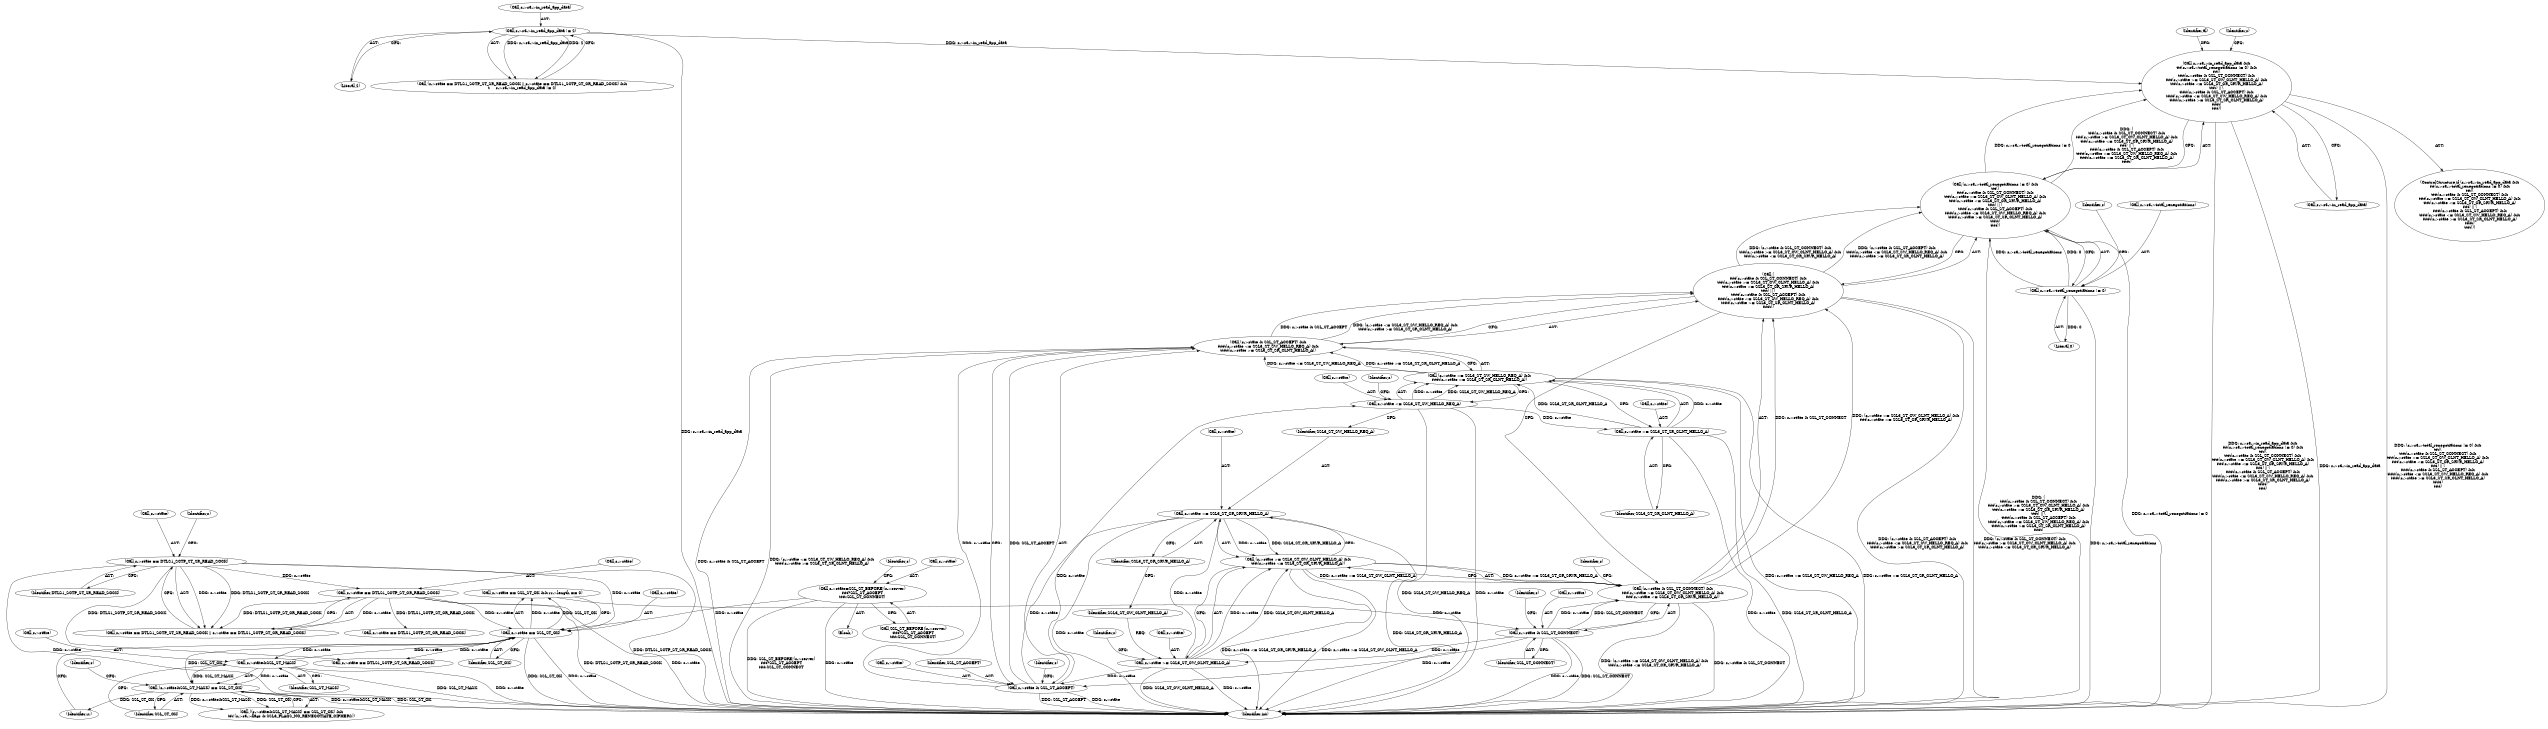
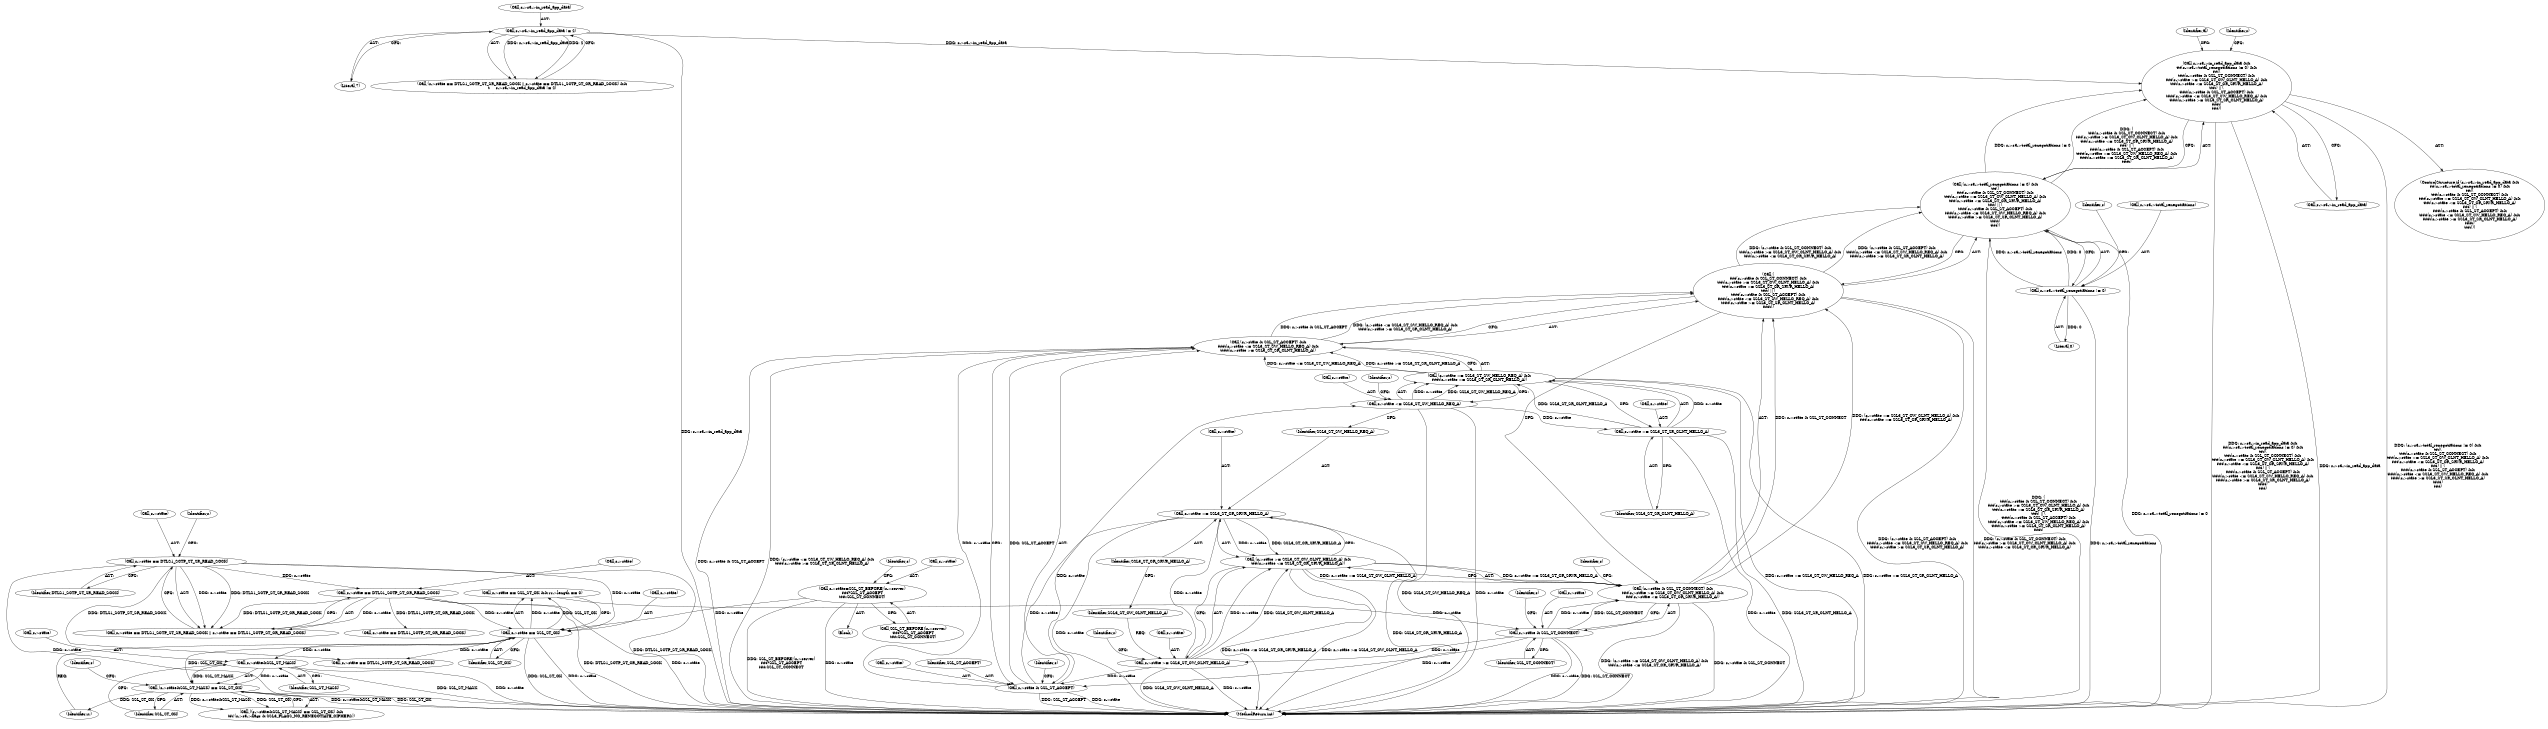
  digraph {
    n1 [label="(Call,s->s3->in_read_app_data &&\n\t\t\t(s->s3->total_renegotiations != 0) &&\n\t\t\t((\n\t\t\t\t(s->state & SSL_ST_CONNECT) &&\n\t\t\t\t(s->state >= SSL3_ST_CW_CLNT_HELLO_A) &&\n\t\t\t\t(s->state <= SSL3_ST_CR_SRVR_HELLO_A)\n\t\t\t\t) || (\n\t\t\t\t\t(s->state & SSL_ST_ACCEPT) &&\n\t\t\t\t\t(s->state <= SSL3_ST_SW_HELLO_REQ_A) &&\n\t\t\t\t\t(s->state >= SSL3_ST_SR_CLNT_HELLO_A)\n\t\t\t\t\t)\n\t\t\t\t))"]
    n2 [label="(Call,(s->s3->total_renegotiations != 0) &&\n\t\t\t((\n\t\t\t\t(s->state & SSL_ST_CONNECT) &&\n\t\t\t\t(s->state >= SSL3_ST_CW_CLNT_HELLO_A) &&\n\t\t\t\t(s->state <= SSL3_ST_CR_SRVR_HELLO_A)\n\t\t\t\t) || (\n\t\t\t\t\t(s->state & SSL_ST_ACCEPT) &&\n\t\t\t\t\t(s->state <= SSL3_ST_SW_HELLO_REQ_A) &&\n\t\t\t\t\t(s->state >= SSL3_ST_SR_CLNT_HELLO_A)\n\t\t\t\t\t)\n\t\t\t\t))"]
    n3 [label="(Call,s->s3->in_read_app_data)"]
-   n4 [label="(Identifier,int)"]
+   n4 [label="(MethodReturn,int)"]
    n5 [label="(ControlStructure,if (s->s3->in_read_app_data &&\n\t\t\t(s->s3->total_renegotiations != 0) &&\n\t\t\t((\n\t\t\t\t(s->state & SSL_ST_CONNECT) &&\n\t\t\t\t(s->state >= SSL3_ST_CW_CLNT_HELLO_A) &&\n\t\t\t\t(s->state <= SSL3_ST_CR_SRVR_HELLO_A)\n\t\t\t\t) || (\n\t\t\t\t\t(s->state & SSL_ST_ACCEPT) &&\n\t\t\t\t\t(s->state <= SSL3_ST_SW_HELLO_REQ_A) &&\n\t\t\t\t\t(s->state >= SSL3_ST_SR_CLNT_HELLO_A)\n\t\t\t\t\t)\n\t\t\t\t)))"]
    n6 [label="(Call,s->s3->total_renegotiations != 0)"]
    n7 [label="(Call,(\n\t\t\t\t(s->state & SSL_ST_CONNECT) &&\n\t\t\t\t(s->state >= SSL3_ST_CW_CLNT_HELLO_A) &&\n\t\t\t\t(s->state <= SSL3_ST_CR_SRVR_HELLO_A)\n\t\t\t\t) || (\n\t\t\t\t\t(s->state & SSL_ST_ACCEPT) &&\n\t\t\t\t\t(s->state <= SSL3_ST_SW_HELLO_REQ_A) &&\n\t\t\t\t\t(s->state >= SSL3_ST_SR_CLNT_HELLO_A)\n\t\t\t\t\t))"]
    n8 [label="(Call,s->s3->in_read_app_data != 2)"]
-   n9 [label="(Literal,2)"]
+   n9 [label="(Literal,7)"]
    n10 [label="(Call,(s->state == DTLS1_SCTP_ST_SR_READ_SOCK || s->state == DTLS1_SCTP_ST_CR_READ_SOCK) &&\n\t     s->s3->in_read_app_data != 2)"]
    n11 [label="(Literal,0)"]
    n12 [label="(Call,(s->state & SSL_ST_CONNECT) &&\n\t\t\t\t(s->state >= SSL3_ST_CW_CLNT_HELLO_A) &&\n\t\t\t\t(s->state <= SSL3_ST_CR_SRVR_HELLO_A))"]
    n13 [label="(Call,(s->state & SSL_ST_ACCEPT) &&\n\t\t\t\t\t(s->state <= SSL3_ST_SW_HELLO_REQ_A) &&\n\t\t\t\t\t(s->state >= SSL3_ST_SR_CLNT_HELLO_A))"]
    n14 [label="(Call,s->state & SSL_ST_CONNECT)"]
    n15 [label="(Call,(s->state >= SSL3_ST_CW_CLNT_HELLO_A) &&\n\t\t\t\t(s->state <= SSL3_ST_CR_SRVR_HELLO_A))"]
    n16 [label="(Call,s->state & SSL_ST_ACCEPT)"]
    n17 [label="(Call,(s->state <= SSL3_ST_SW_HELLO_REQ_A) &&\n\t\t\t\t\t(s->state >= SSL3_ST_SR_CLNT_HELLO_A))"]
    n18 [label="(Call,s->state >= SSL3_ST_CW_CLNT_HELLO_A)"]
    n19 [label="(Identifier,SSL_ST_CONNECT)"]
    n20 [label="(Call,s->state <= SSL3_ST_CR_SRVR_HELLO_A)"]
    n21 [label="(Call,s->state <= SSL3_ST_SW_HELLO_REQ_A)"]
    n22 [label="(Call,s->state == SSL_ST_OK)"]
    n23 [label="(Call,s->state&SSL_ST_MASK)"]
    n24 [label="(Call,(s->state&SSL_ST_MASK) == SSL_ST_OK)"]
    n25 [label="(Call,s->state == SSL_ST_OK && rr->length == 0)"]
    n26 [label="(Identifier,SSL_ST_OK)"]
    n27 [label="(Call,s->state == DTLS1_SCTP_ST_SR_READ_SOCK)"]
    n28 [label="(Identifier,SSL_ST_MASK)"]
    n29 [label="(Identifier,SSL_ST_OK)"]
    n30 [label="(Call,((s->state&SSL_ST_MASK) == SSL_ST_OK) &&\n\t\t\t!(s->s3->flags & SSL3_FLAGS_NO_RENEGOTIATE_CIPHERS))"]
    n31 [label="(Identifier,rr)"]
    n32 [label="(Call,s->state=SSL_ST_BEFORE|(s->server)\n\t\t\t\t?SSL_ST_ACCEPT\n\t\t\t\t:SSL_ST_CONNECT)"]
    n33 [label="(Call,SSL_ST_BEFORE|(s->server)\n\t\t\t\t?SSL_ST_ACCEPT\n\t\t\t\t:SSL_ST_CONNECT)"]
    n34 [label="(Block,)"]
    n35 [label="(Call,s->state == DTLS1_SCTP_ST_SR_READ_SOCK)"]
    n36 [label="(Call,s->state == DTLS1_SCTP_ST_CR_READ_SOCK)"]
    n37 [label="(Identifier,DTLS1_SCTP_ST_SR_READ_SOCK)"]
    n38 [label="(Call,s->state == DTLS1_SCTP_ST_SR_READ_SOCK || s->state == DTLS1_SCTP_ST_CR_READ_SOCK)"]
    n39 [label="(Call,s->state == DTLS1_SCTP_ST_CR_READ_SOCK)"]
    n40 [label="(Identifier,SSL3_ST_CR_SRVR_HELLO_A)"]
    n41 [label="(Identifier,SSL3_ST_CW_CLNT_HELLO_A)"]
    n42 [label="(Call,s->state >= SSL3_ST_SR_CLNT_HELLO_A)"]
    n43 [label="(Identifier,SSL3_ST_SW_HELLO_REQ_A)"]
    n44 [label="(Identifier,SSL_ST_ACCEPT)"]
    n45 [label="(Identifier,SSL3_ST_SR_CLNT_HELLO_A)"]
    n46 [label="(Identifier,s)"]
    n47 [label="(Identifier,s)"]
    n48 [label="(Identifier,al)"]
    n49 [label="(Identifier,s)"]
    n50 [label="(Call,s->state)"]
    n51 [label="(Call,s->state)"]
    n52 [label="(Call,s->state)"]
    n53 [label="(Identifier,s)"]
    n54 [label="(Call,s->state)"]
    n55 [label="(Call,s->state)"]
    n56 [label="(Identifier,s)"]
    n57 [label="(Call,s->state)"]
    n58 [label="(Identifier,s)"]
    n59 [label="(Call,s->state)"]
    n60 [label="(Identifier,s)"]
    n61 [label="(Identifier,s)"]
    n62 [label="(Call,s->state)"]
    n63 [label="(Call,s->state)"]
    n64 [label="(Call,s->s3->total_renegotiations)"]
    n65 [label="(Call,s->state)"]
    n66 [label="(Identifier,s)"]
    n67 [label="(Call,s->state)"]
    n68 [label="(Identifier,s)"]
    n69 [label="(Call,s->s3->in_read_app_data)"]
    n1 -> n2 [label="CFG: "]
    n1 -> n3 [label="CFG: "]
    n1 -> n4 [label="DDG: s->s3->in_read_app_data &&\n\t\t\t(s->s3->total_renegotiations != 0) &&\n\t\t\t((\n\t\t\t\t(s->state & SSL_ST_CONNECT) &&\n\t\t\t\t(s->state >= SSL3_ST_CW_CLNT_HELLO_A) &&\n\t\t\t\t(s->state <= SSL3_ST_CR_SRVR_HELLO_A)\n\t\t\t\t) || (\n\t\t\t\t\t(s->state & SSL_ST_ACCEPT) &&\n\t\t\t\t\t(s->state <= SSL3_ST_SW_HELLO_REQ_A) &&\n\t\t\t\t\t(s->state >= SSL3_ST_SR_CLNT_HELLO_A)\n\t\t\t\t\t)\n\t\t\t\t)"]
    n1 -> n4 [label="DDG: s->s3->in_read_app_data"]
    n1 -> n4 [label="DDG: (s->s3->total_renegotiations != 0) &&\n\t\t\t((\n\t\t\t\t(s->state & SSL_ST_CONNECT) &&\n\t\t\t\t(s->state >= SSL3_ST_CW_CLNT_HELLO_A) &&\n\t\t\t\t(s->state <= SSL3_ST_CR_SRVR_HELLO_A)\n\t\t\t\t) || (\n\t\t\t\t\t(s->state & SSL_ST_ACCEPT) &&\n\t\t\t\t\t(s->state <= SSL3_ST_SW_HELLO_REQ_A) &&\n\t\t\t\t\t(s->state >= SSL3_ST_SR_CLNT_HELLO_A)\n\t\t\t\t\t)\n\t\t\t\t)"]
    n1 -> n5 [label="AST: "]
    n2 -> n1 [label="AST: "]
    n2 -> n1 [label="DDG: s->s3->total_renegotiations != 0"]
    n2 -> n1 [label="DDG: (\n\t\t\t\t(s->state & SSL_ST_CONNECT) &&\n\t\t\t\t(s->state >= SSL3_ST_CW_CLNT_HELLO_A) &&\n\t\t\t\t(s->state <= SSL3_ST_CR_SRVR_HELLO_A)\n\t\t\t\t) || (\n\t\t\t\t\t(s->state & SSL_ST_ACCEPT) &&\n\t\t\t\t\t(s->state <= SSL3_ST_SW_HELLO_REQ_A) &&\n\t\t\t\t\t(s->state >= SSL3_ST_SR_CLNT_HELLO_A)\n\t\t\t\t\t)"]
    n2 -> n4 [label="DDG: (\n\t\t\t\t(s->state & SSL_ST_CONNECT) &&\n\t\t\t\t(s->state >= SSL3_ST_CW_CLNT_HELLO_A) &&\n\t\t\t\t(s->state <= SSL3_ST_CR_SRVR_HELLO_A)\n\t\t\t\t) || (\n\t\t\t\t\t(s->state & SSL_ST_ACCEPT) &&\n\t\t\t\t\t(s->state <= SSL3_ST_SW_HELLO_REQ_A) &&\n\t\t\t\t\t(s->state >= SSL3_ST_SR_CLNT_HELLO_A)\n\t\t\t\t\t)"]
    n2 -> n4 [label="DDG: s->s3->total_renegotiations != 0"]
    n2 -> n6 [label="CFG: "]
    n2 -> n7 [label="CFG: "]
    n3 -> n1 [label="AST: "]
    n6 -> n2 [label="AST: "]
    n6 -> n2 [label="DDG: s->s3->total_renegotiations"]
    n6 -> n2 [label="DDG: 0"]
    n6 -> n4 [label="DDG: s->s3->total_renegotiations"]
    n6 -> n11 [label="DDG: 0"]
    n7 -> n2 [label="AST: "]
    n7 -> n2 [label="DDG: (s->state & SSL_ST_CONNECT) &&\n\t\t\t\t(s->state >= SSL3_ST_CW_CLNT_HELLO_A) &&\n\t\t\t\t(s->state <= SSL3_ST_CR_SRVR_HELLO_A)"]
    n7 -> n2 [label="DDG: (s->state & SSL_ST_ACCEPT) &&\n\t\t\t\t\t(s->state <= SSL3_ST_SW_HELLO_REQ_A) &&\n\t\t\t\t\t(s->state >= SSL3_ST_SR_CLNT_HELLO_A)"]
    n7 -> n4 [label="DDG: (s->state & SSL_ST_ACCEPT) &&\n\t\t\t\t\t(s->state <= SSL3_ST_SW_HELLO_REQ_A) &&\n\t\t\t\t\t(s->state >= SSL3_ST_SR_CLNT_HELLO_A)"]
    n7 -> n4 [label="DDG: (s->state & SSL_ST_CONNECT) &&\n\t\t\t\t(s->state >= SSL3_ST_CW_CLNT_HELLO_A) &&\n\t\t\t\t(s->state <= SSL3_ST_CR_SRVR_HELLO_A)"]
    n7 -> n12 [label="CFG: "]
    n7 -> n13 [label="CFG: "]
    n8 -> n1 [label="DDG: s->s3->in_read_app_data"]
    n8 -> n4 [label="DDG: s->s3->in_read_app_data"]
    n8 -> n9 [label="CFG: "]
    n8 -> n10 [label="AST: "]
    n8 -> n10 [label="DDG: s->s3->in_read_app_data"]
    n8 -> n10 [label="DDG: 2"]
    n9 -> n8 [label="AST: "]
    n10 -> n8 [label="CFG: "]
    n11 -> n6 [label="AST: "]
    n12 -> n4 [label="DDG: (s->state >= SSL3_ST_CW_CLNT_HELLO_A) &&\n\t\t\t\t(s->state <= SSL3_ST_CR_SRVR_HELLO_A)"]
    n12 -> n4 [label="DDG: s->state & SSL_ST_CONNECT"]
    n12 -> n7 [label="AST: "]
    n12 -> n7 [label="DDG: s->state & SSL_ST_CONNECT"]
    n12 -> n7 [label="DDG: (s->state >= SSL3_ST_CW_CLNT_HELLO_A) &&\n\t\t\t\t(s->state <= SSL3_ST_CR_SRVR_HELLO_A)"]
    n12 -> n14 [label="CFG: "]
    n12 -> n15 [label="CFG: "]
    n13 -> n4 [label="DDG: s->state & SSL_ST_ACCEPT"]
    n13 -> n4 [label="DDG: (s->state <= SSL3_ST_SW_HELLO_REQ_A) &&\n\t\t\t\t\t(s->state >= SSL3_ST_SR_CLNT_HELLO_A)"]
    n13 -> n7 [label="AST: "]
    n13 -> n7 [label="DDG: s->state & SSL_ST_ACCEPT"]
    n13 -> n7 [label="DDG: (s->state <= SSL3_ST_SW_HELLO_REQ_A) &&\n\t\t\t\t\t(s->state >= SSL3_ST_SR_CLNT_HELLO_A)"]
    n13 -> n16 [label="CFG: "]
    n13 -> n17 [label="CFG: "]
    n14 -> n4 [label="DDG: s->state"]
    n14 -> n4 [label="DDG: SSL_ST_CONNECT"]
    n14 -> n12 [label="AST: "]
    n14 -> n12 [label="DDG: s->state"]
    n14 -> n12 [label="DDG: SSL_ST_CONNECT"]
    n14 -> n16 [label="DDG: s->state"]
    n14 -> n18 [label="DDG: s->state"]
    n14 -> n19 [label="CFG: "]
    n15 -> n4 [label="DDG: s->state <= SSL3_ST_CR_SRVR_HELLO_A"]
    n15 -> n4 [label="DDG: s->state >= SSL3_ST_CW_CLNT_HELLO_A"]
    n15 -> n12 [label="AST: "]
    n15 -> n12 [label="DDG: s->state >= SSL3_ST_CW_CLNT_HELLO_A"]
    n15 -> n12 [label="DDG: s->state <= SSL3_ST_CR_SRVR_HELLO_A"]
    n15 -> n18 [label="CFG: "]
    n15 -> n20 [label="CFG: "]
    n16 -> n4 [label="DDG: SSL_ST_ACCEPT"]
    n16 -> n4 [label="DDG: s->state"]
    n16 -> n13 [label="AST: "]
    n16 -> n13 [label="DDG: s->state"]
    n16 -> n13 [label="DDG: SSL_ST_ACCEPT"]
    n16 -> n21 [label="DDG: s->state"]
    n17 -> n4 [label="DDG: s->state <= SSL3_ST_SW_HELLO_REQ_A"]
    n17 -> n4 [label="DDG: s->state >= SSL3_ST_SR_CLNT_HELLO_A"]
    n17 -> n13 [label="AST: "]
    n17 -> n13 [label="DDG: s->state <= SSL3_ST_SW_HELLO_REQ_A"]
    n17 -> n13 [label="DDG: s->state >= SSL3_ST_SR_CLNT_HELLO_A"]
    n17 -> n21 [label="CFG: "]
    n17 -> n42 [label="CFG: "]
    n18 -> n4 [label="DDG: SSL3_ST_CW_CLNT_HELLO_A"]
    n18 -> n4 [label="DDG: s->state"]
    n18 -> n15 [label="AST: "]
    n18 -> n15 [label="DDG: s->state"]
    n18 -> n15 [label="DDG: SSL3_ST_CW_CLNT_HELLO_A"]
    n18 -> n16 [label="DDG: s->state"]
    n18 -> n20 [label="DDG: s->state"]
    n19 -> n14 [label="AST: "]
    n20 -> n4 [label="DDG: SSL3_ST_CR_SRVR_HELLO_A"]
    n20 -> n4 [label="DDG: s->state"]
    n20 -> n15 [label="AST: "]
    n20 -> n15 [label="DDG: s->state"]
    n20 -> n15 [label="DDG: SSL3_ST_CR_SRVR_HELLO_A"]
    n20 -> n16 [label="DDG: s->state"]
-   n20 -> n40 [label="CFG: "]
    n21 -> n4 [label="DDG: SSL3_ST_SW_HELLO_REQ_A"]
    n21 -> n4 [label="DDG: s->state"]
    n21 -> n17 [label="AST: "]
    n21 -> n17 [label="DDG: s->state"]
    n21 -> n17 [label="DDG: SSL3_ST_SW_HELLO_REQ_A"]
    n21 -> n42 [label="DDG: s->state"]
    n21 -> n43 [label="CFG: "]
    n22 -> n4 [label="DDG: SSL_ST_OK"]
    n22 -> n4 [label="DDG: s->state"]
    n22 -> n23 [label="DDG: s->state"]
    n22 -> n24 [label="DDG: SSL_ST_OK"]
    n22 -> n25 [label="AST: "]
    n22 -> n25 [label="DDG: s->state"]
    n22 -> n25 [label="DDG: SSL_ST_OK"]
    n22 -> n26 [label="CFG: "]
    n22 -> n27 [label="DDG: s->state"]
    n23 -> n4 [label="DDG: s->state"]
    n23 -> n4 [label="DDG: SSL_ST_MASK"]
-   n23 -> n22 [label="DDG: s->state"]
    n23 -> n24 [label="AST: "]
    n23 -> n24 [label="DDG: s->state"]
    n23 -> n24 [label="DDG: SSL_ST_MASK"]
    n23 -> n28 [label="CFG: "]
    n24 -> n4 [label="DDG: s->state&SSL_ST_MASK"]
    n24 -> n4 [label="DDG: SSL_ST_OK"]
    n24 -> n29 [label="CFG: "]
    n24 -> n30 [label="AST: "]
    n24 -> n30 [label="DDG: s->state&SSL_ST_MASK"]
    n24 -> n30 [label="DDG: SSL_ST_OK"]
    n24 -> n31 [label="DDG: SSL_ST_OK"]
    n25 -> n14 [label="DDG: s->state"]
    n25 -> n22 [label="CFG: "]
    n26 -> n22 [label="AST: "]
    n28 -> n23 [label="AST: "]
    n29 -> n23 [label="CFG: "]
    n29 -> n24 [label="AST: "]
    n30 -> n24 [label="CFG: "]
-   n31 -> n22 [label="CFG: "]
+   n31 -> n22 [label="REQ: "]
    n32 -> n4 [label="DDG: s->state"]
    n32 -> n4 [label="DDG: SSL_ST_BEFORE|(s->server)\n\t\t\t\t?SSL_ST_ACCEPT\n\t\t\t\t:SSL_ST_CONNECT"]
    n32 -> n22 [label="DDG: s->state"]
    n32 -> n33 [label="CFG: "]
    n32 -> n34 [label="AST: "]
    n33 -> n32 [label="AST: "]
    n35 -> n4 [label="DDG: s->state"]
    n35 -> n4 [label="DDG: DTLS1_SCTP_ST_SR_READ_SOCK"]
    n35 -> n22 [label="DDG: s->state"]
    n35 -> n27 [label="DDG: DTLS1_SCTP_ST_SR_READ_SOCK"]
    n35 -> n36 [label="DDG: s->state"]
    n35 -> n37 [label="CFG: "]
    n35 -> n38 [label="AST: "]
    n35 -> n38 [label="DDG: s->state"]
    n35 -> n38 [label="DDG: DTLS1_SCTP_ST_SR_READ_SOCK"]
    n36 -> n4 [label="DDG: DTLS1_SCTP_ST_CR_READ_SOCK"]
    n36 -> n4 [label="DDG: s->state"]
    n36 -> n22 [label="DDG: s->state"]
    n36 -> n38 [label="AST: "]
    n36 -> n38 [label="DDG: s->state"]
    n36 -> n38 [label="DDG: DTLS1_SCTP_ST_CR_READ_SOCK"]
    n36 -> n39 [label="DDG: DTLS1_SCTP_ST_CR_READ_SOCK"]
    n37 -> n35 [label="AST: "]
    n38 -> n35 [label="CFG: "]
    n38 -> n36 [label="CFG: "]
    n40 -> n20 [label="AST: "]
    n40 -> n41 [label="CFG: "]
    n41 -> n18 [label="REQ: "]
    n42 -> n4 [label="DDG: SSL3_ST_SR_CLNT_HELLO_A"]
    n42 -> n4 [label="DDG: s->state"]
    n42 -> n17 [label="AST: "]
    n42 -> n17 [label="DDG: s->state"]
    n42 -> n17 [label="DDG: SSL3_ST_SR_CLNT_HELLO_A"]
    n42 -> n45 [label="CFG: "]
    n43 -> n20 [label="AST: "]
    n44 -> n16 [label="AST: "]
    n45 -> n42 [label="AST: "]
    n46 -> n14 [label="CFG: "]
    n47 -> n35 [label="CFG: "]
    n48 -> n1 [label="CFG: "]
    n49 -> n16 [label="CFG: "]
    n50 -> n18 [label="AST: "]
    n51 -> n22 [label="AST: "]
    n52 -> n36 [label="AST: "]
    n53 -> n32 [label="CFG: "]
    n54 -> n21 [label="AST: "]
    n55 -> n23 [label="AST: "]
    n56 -> n1 [label="CFG: "]
    n57 -> n32 [label="AST: "]
    n58 -> n12 [label="CFG: "]
    n59 -> n35 [label="AST: "]
    n60 -> n24 [label="CFG: "]
    n61 -> n18 [label="CFG: "]
    n62 -> n16 [label="AST: "]
    n63 -> n42 [label="AST: "]
    n64 -> n6 [label="AST: "]
    n65 -> n20 [label="AST: "]
    n66 -> n6 [label="CFG: "]
    n67 -> n14 [label="AST: "]
    n68 -> n21 [label="CFG: "]
    n69 -> n8 [label="AST: "]
  }
